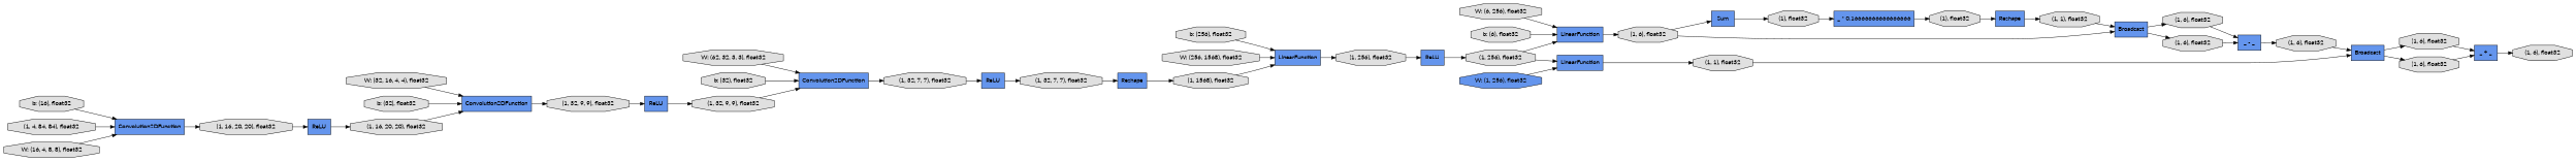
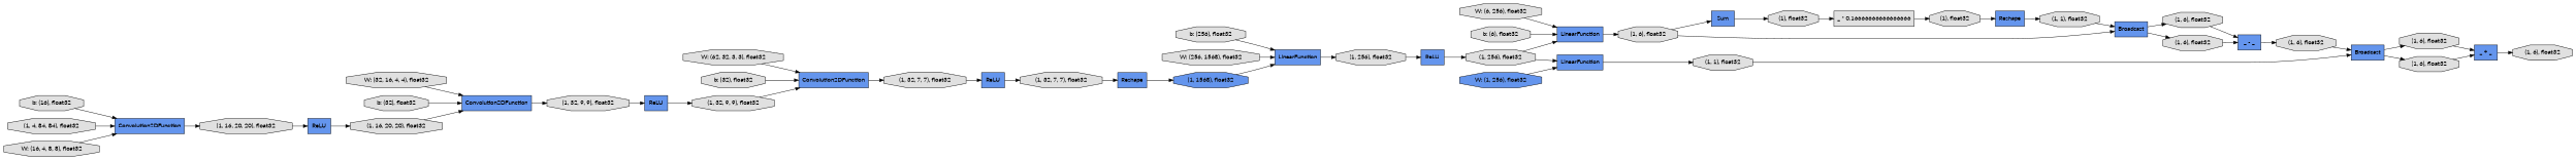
  digraph {
    fontname=Lato
    rankdir=LR
    node [fillcolor="#E0E0E0" fontname=Lato shape=octagon style=filled]
    edge [fontname=Lato]
    n1 [label="(1, 16, 20, 20), float32"]
    n2 [fillcolor="#6495ED" label=Convolution2DFunction shape=record]
    n3 [label="(1, 32, 9, 9), float32"]
    n4 [fillcolor="#6495ED" label=LinearFunction shape=record]
    n5 [label="(1, 1), float32"]
    n6 [fillcolor="#6495ED" label=Broadcast shape=record]
    n7 [fillcolor="#6495ED" label=ReLU shape=record]
    n8 [label="(1, 256), float32"]
    n9 [fillcolor="#6495ED" label=LinearFunction shape=record]
    n10 [label="b: (256), float32"]
    n11 [fillcolor="#6495ED" label=LinearFunction shape=record]
    n12 [label="(1, 256), float32"]
    n13 [label="(1), float32"]
-   n14 [fillcolor="#6495ED" label="_ * 0.16666666666666666" shape=record]
+   n14 [label="_ * 0.16666666666666666" shape=record]
    n15 [label="(1), float32"]
    n16 [label="(1, 6), float32"]
    n17 [fillcolor="#6495ED" label=Sum shape=record]
    n18 [fillcolor="#6495ED" label=Broadcast shape=record]
    n19 [label="b: (16), float32"]
    n20 [fillcolor="#6495ED" label=Convolution2DFunction shape=record]
    n21 [label="(1, 16, 20, 20), float32"]
    n22 [fillcolor="#6495ED" label=ReLU shape=record]
    n23 [label="(1, 32, 9, 9), float32"]
    n24 [fillcolor="#6495ED" label=Convolution2DFunction shape=record]
    n25 [label="(1, 32, 7, 7), float32"]
    n26 [fillcolor="#6495ED" label=ReLU shape=record]
    n27 [label="(1, 6), float32"]
    n28 [label="(1, 6), float32"]
    n29 [fillcolor="#6495ED" label="_ + _" shape=record]
    n30 [label="W: (6, 256), float32"]
    n31 [fillcolor="#6495ED" label="_ - _" shape=record]
    n32 [label="(1, 6), float32"]
    n33 [label="W: (32, 16, 4, 4), float32"]
    n34 [fillcolor="#6495ED" label=Reshape shape=record]
    n35 [label="(1, 1), float32"]
    n36 [label="b: (6), float32"]
    n37 [label="(1, 32, 7, 7), float32"]
    n38 [fillcolor="#6495ED" label=Reshape shape=record]
-   n39 [label="(1, 1568), float32"]
+   n39 [fillcolor="#6495ED" label="(1, 1568), float32"]
    n40 [label="b: (32), float32"]
    n41 [fillcolor="#6495ED" label=ReLU shape=record]
    n42 [label="(1, 6), float32"]
    n43 [label="(1, 6), float32"]
    n44 [label="(1, 6), float32"]
    n45 [fillcolor="#6495ED" label="W: (1, 256), float32"]
    n46 [label="W: (62, 32, 3, 3), float32"]
    n47 [label="(1, 4, 84, 84), float32"]
    n48 [label="b: (32), float32"]
    n49 [label="W: (256, 1568), float32"]
    n50 [label="W: (16, 4, 8, 8), float32"]
    n1 -> n2
    n2 -> n3
    n3 -> n22
    n4 -> n5
    n5 -> n6
    n6 -> n27
    n6 -> n28
    n7 -> n8
    n8 -> n4
    n8 -> n9
    n9 -> n16
    n10 -> n11
    n11 -> n12
    n12 -> n7
    n13 -> n14
    n14 -> n15
    n15 -> n34
    n16 -> n17
    n16 -> n18
    n17 -> n13
    n18 -> n42
    n18 -> n43
    n19 -> n20
    n20 -> n21
    n21 -> n41
    n22 -> n23
    n23 -> n24
    n24 -> n25
    n25 -> n26
    n26 -> n37
    n27 -> n29
    n28 -> n29
    n29 -> n44
    n30 -> n9
    n31 -> n32
    n32 -> n6
    n33 -> n2
    n34 -> n35
    n35 -> n18
    n36 -> n9
    n37 -> n38
    n38 -> n39
    n39 -> n11
    n40 -> n2
    n41 -> n1
    n42 -> n31
    n43 -> n31
    n45 -> n4
    n46 -> n24
    n47 -> n20
    n48 -> n24
    n49 -> n11
    n50 -> n20
  }
